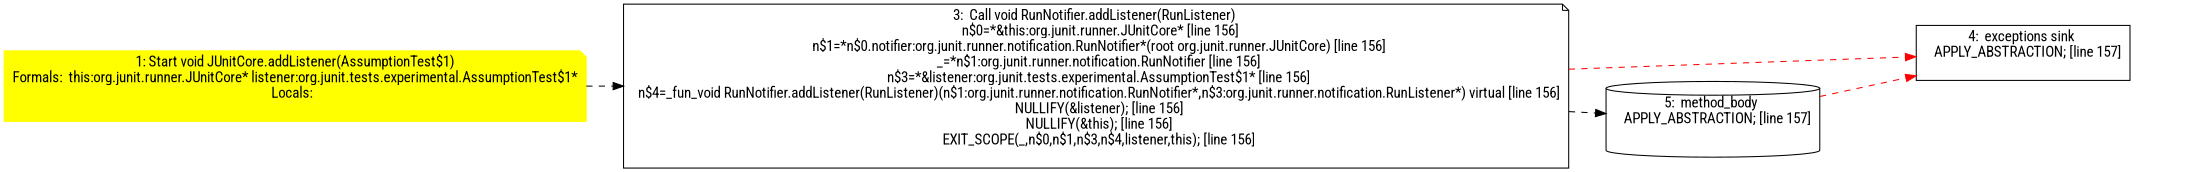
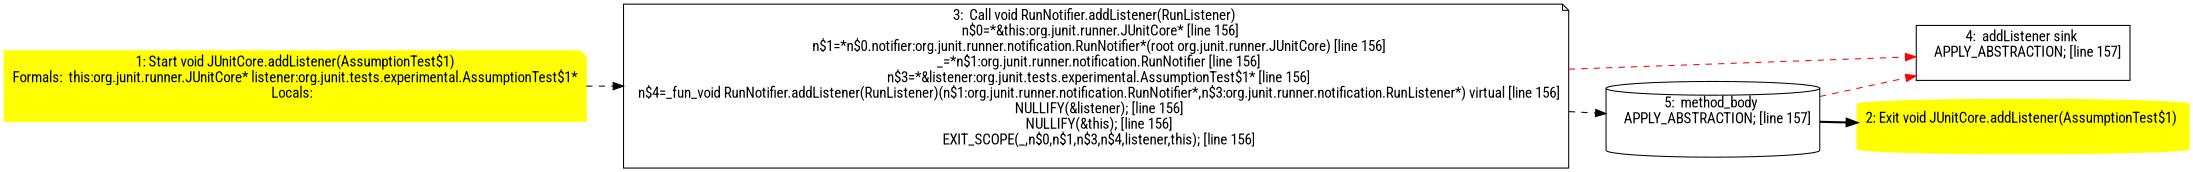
  digraph {
    fontname="Roboto Condensed"
    rankdir=LR
    node [fontname="Roboto Condensed" shape=note]
    edge [fontname="Roboto Condensed" style=dashed]
    n1 [color=yellow label="1: Start void JUnitCore.addListener(AssumptionTest$1)\nFormals:  this:org.junit.runner.JUnitCore* listener:org.junit.tests.experimental.AssumptionTest$1*\nLocals:  \n  " style=filled]
    n2 [label="3:  Call void RunNotifier.addListener(RunListener) \n   n$0=*&this:org.junit.runner.JUnitCore* [line 156]\n  n$1=*n$0.notifier:org.junit.runner.notification.RunNotifier*(root org.junit.runner.JUnitCore) [line 156]\n  _=*n$1:org.junit.runner.notification.RunNotifier [line 156]\n  n$3=*&listener:org.junit.tests.experimental.AssumptionTest$1* [line 156]\n  n$4=_fun_void RunNotifier.addListener(RunListener)(n$1:org.junit.runner.notification.RunNotifier*,n$3:org.junit.runner.notification.RunListener*) virtual [line 156]\n  NULLIFY(&listener); [line 156]\n  NULLIFY(&this); [line 156]\n  EXIT_SCOPE(_,n$0,n$1,n$3,n$4,listener,this); [line 156]\n "]
    n3 [label="5:  method_body \n   APPLY_ABSTRACTION; [line 157]\n " shape=cylinder]
-   n4 [label="4:  exceptions sink \n   APPLY_ABSTRACTION; [line 157]\n " shape=box]
+   n4 [label="4:  addListener sink \n   APPLY_ABSTRACTION; [line 157]\n " shape=box]
+   n5 [color=yellow label="2: Exit void JUnitCore.addListener(AssumptionTest$1) \n  " shape=cylinder style=filled]
    n1 -> n2
    n2 -> n3
    n2 -> n4 [color=red]
    n3 -> n4 [color=red]
+   n3 -> n5 [style=bold]
  }
